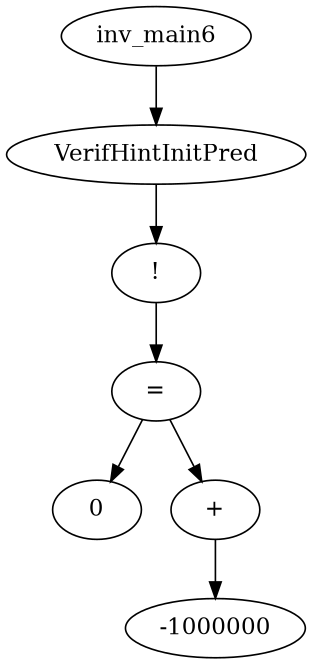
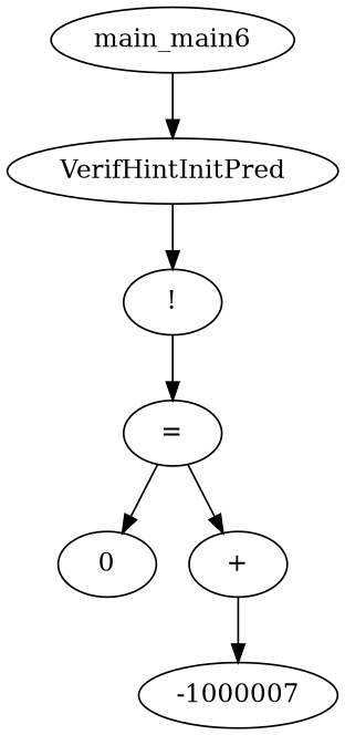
  digraph {
-   n1 [label=inv_main6]
+   n1 [label=main_main6]
    n2 [label=VerifHintInitPred]
    n3 [label="!"]
    n4 [label="="]
    n5 [label=0]
    n6 [label="+"]
-   n7 [label=-1000000]
+   n7 [label=-1000007]
    n1 -> n2
    n2 -> n3
    n3 -> n4
    n4 -> n5
    n4 -> n6
    n6 -> n7
  }
